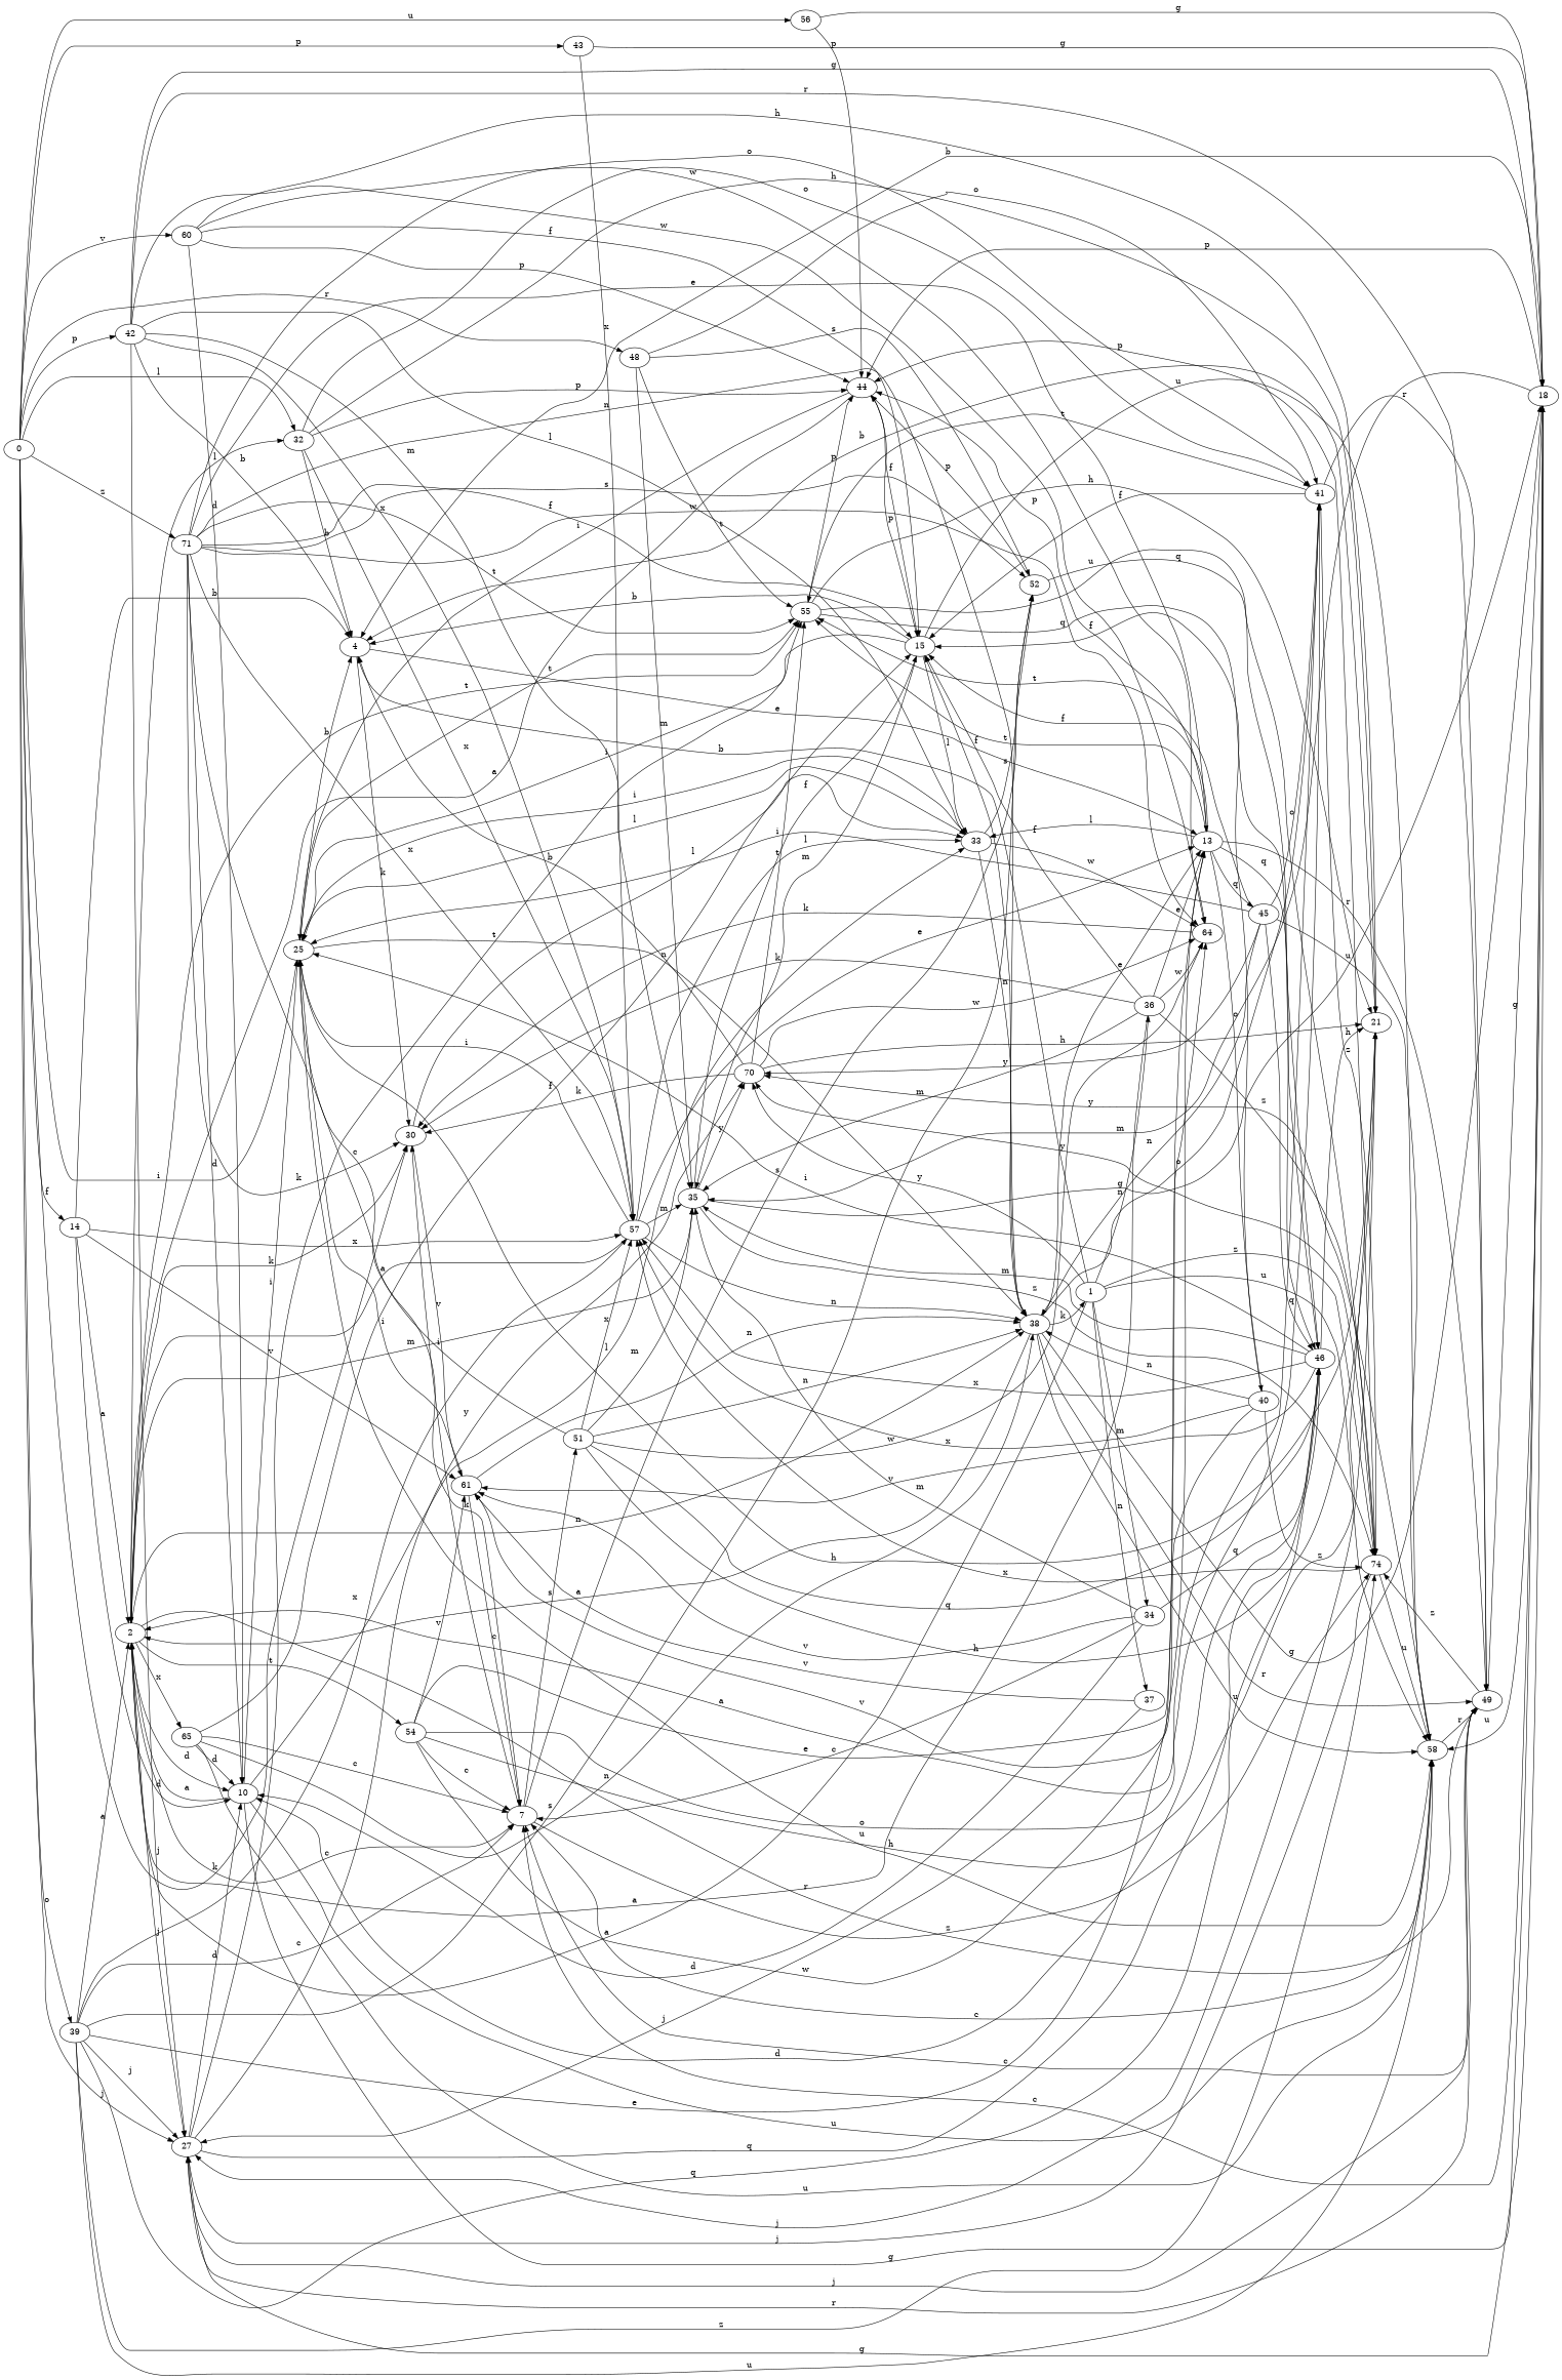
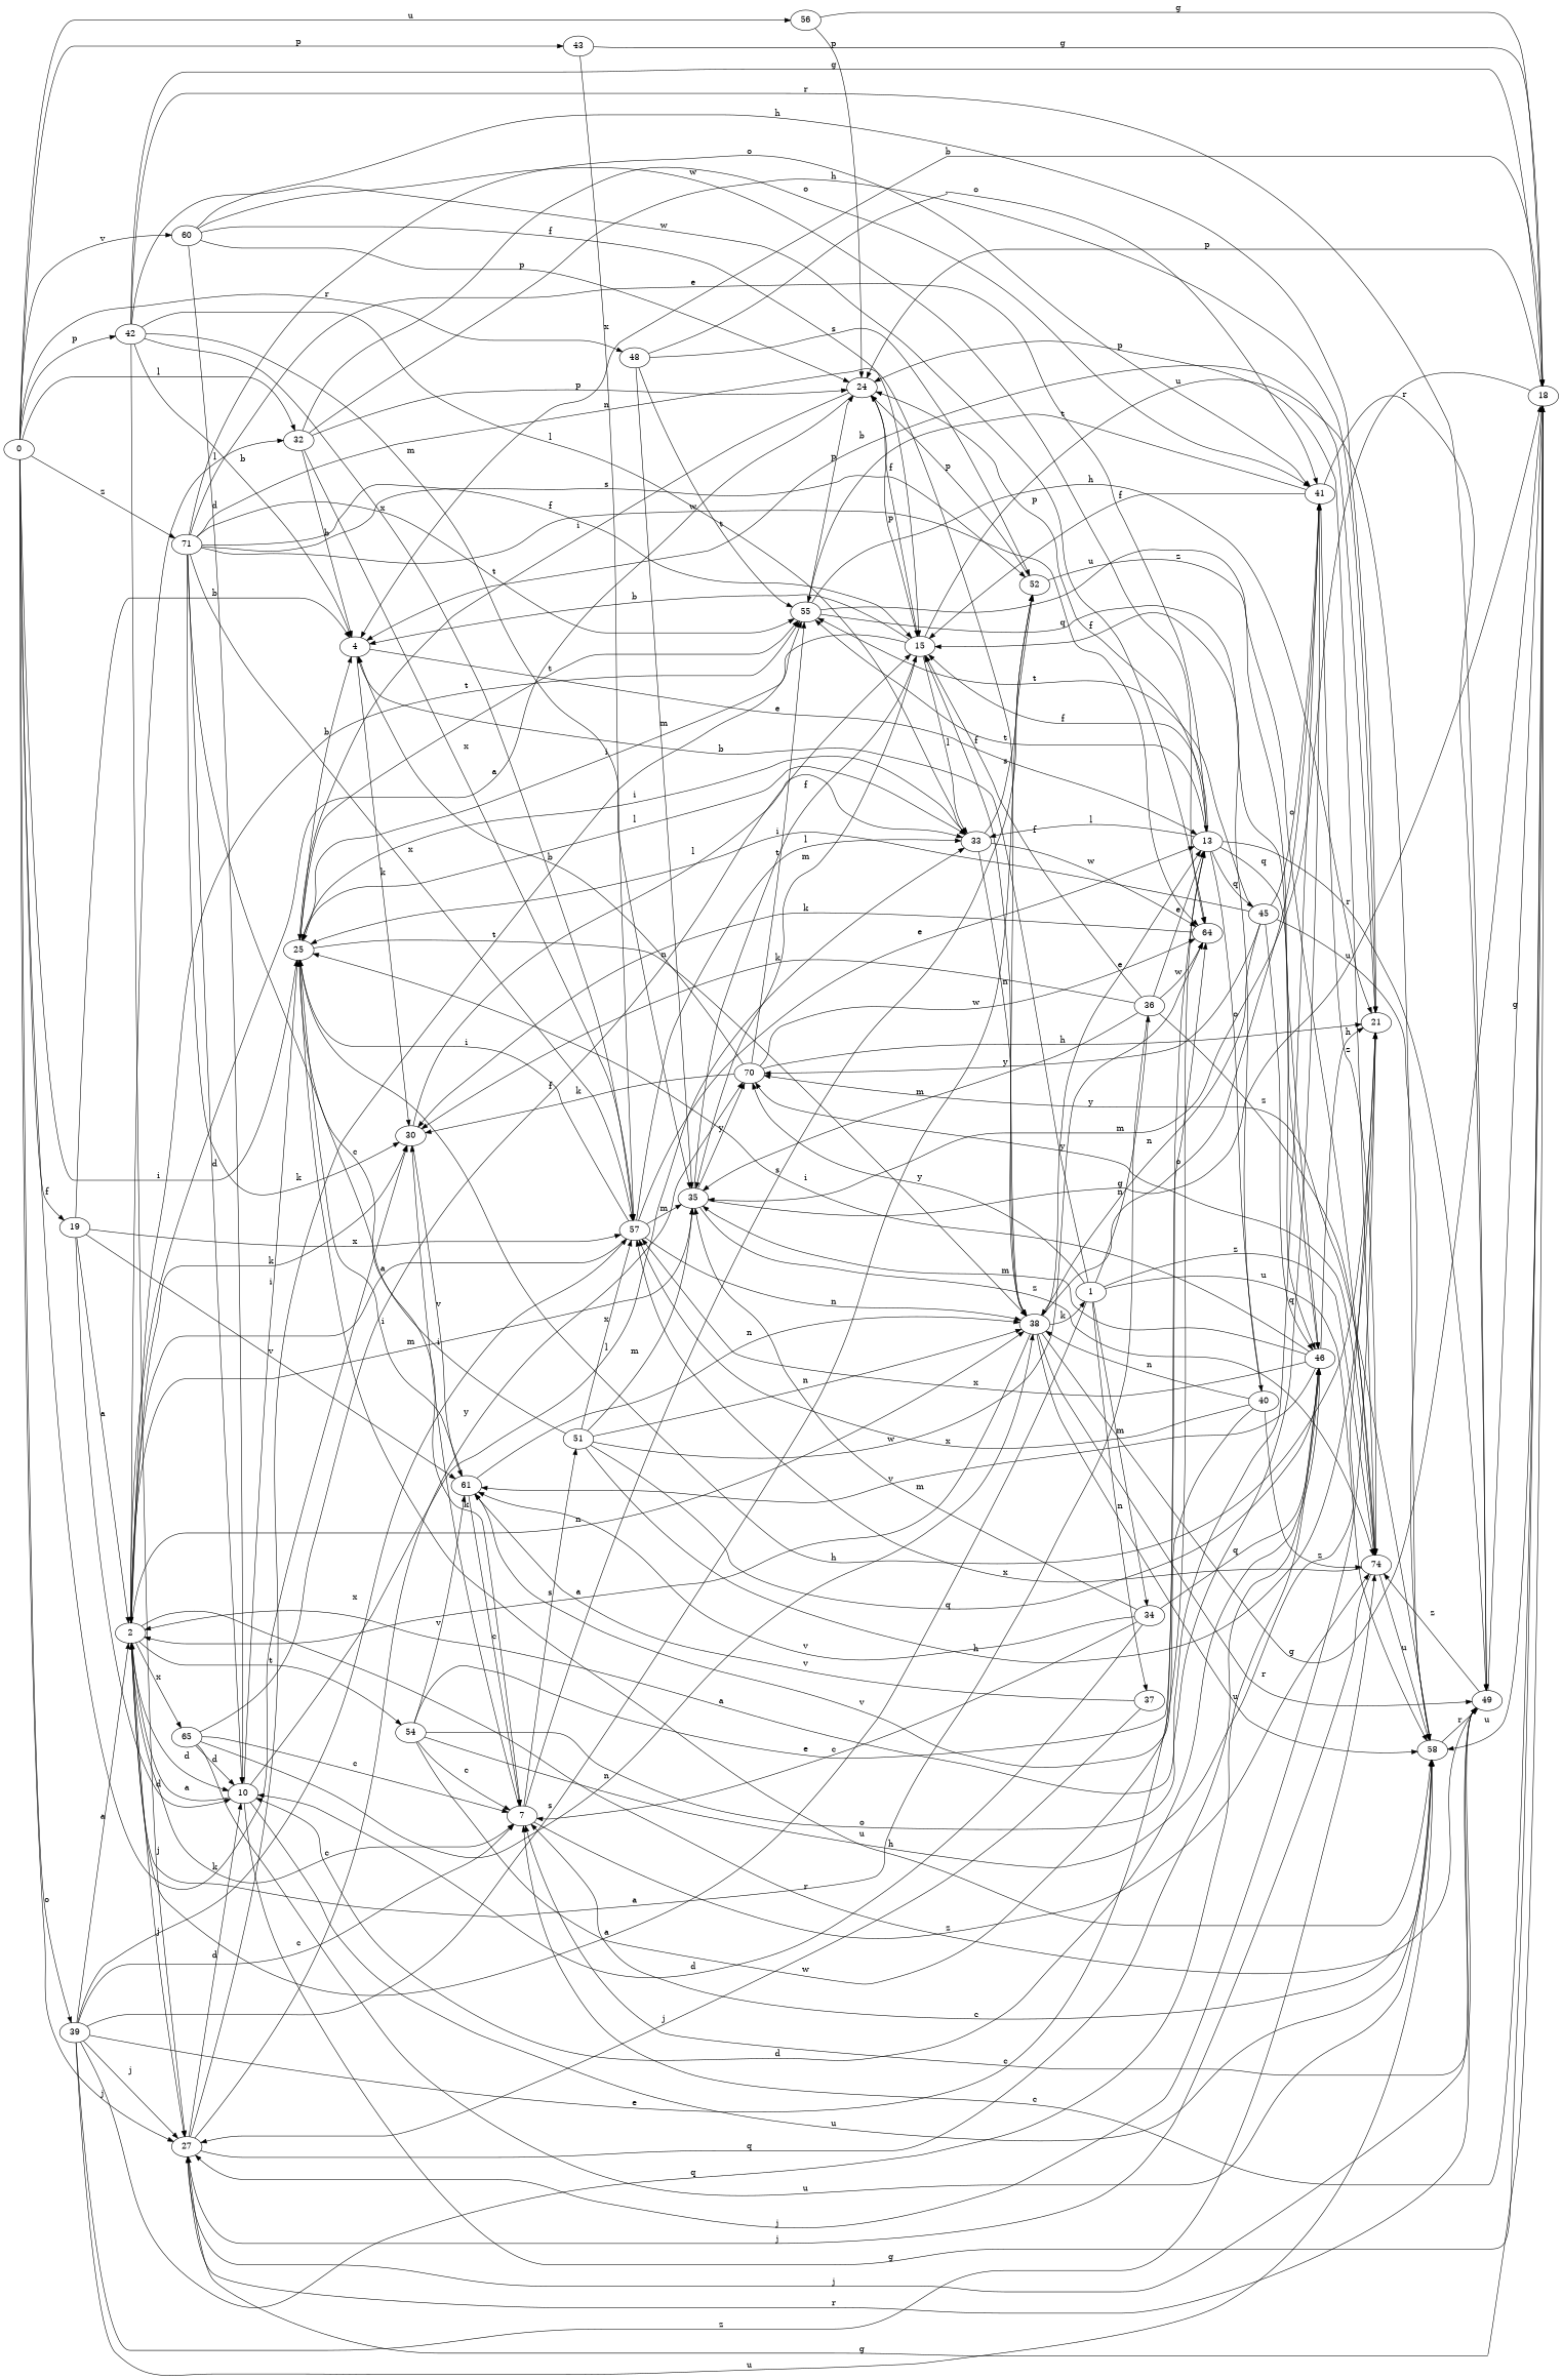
  strict digraph {
    rankdir=LR
    0
-   14
+   14 [label=19]
    25
    27
    30
    32
    39
    42
    43
    48
    56
    60
    71
    2
    4
    10
    61
    n18 [label=57]
    58
    38
    55
    33
    21
    70
    49
    18
    46
-   44
+   44 [label=24]
    41
    74
    7
    13
    52
    35
    64
    15
    1
    34
    36
    37
    54
    65
    51
    40
    45
    0 -> 14 [label=f]
    0 -> 25 [label=i]
    0 -> 27 [label=j]
    0 -> 30 [label=k]
    0 -> 32 [label=l]
    0 -> 39 [label=o]
    0 -> 42 [label=p]
    0 -> 43 [label=p]
    0 -> 48 [label=r]
    0 -> 56 [label=u]
    0 -> 60 [label=v]
    0 -> 71 [label=z]
    14 -> 2 [label=a]
    14 -> 4 [label=b]
    14 -> 10 [label=d]
    14 -> 61 [label=v]
    14 -> n18 [label=x]
    25 -> 4 [label=b]
    25 -> 58 [label=u]
    25 -> 38 [label=n]
    25 -> 55 [label=t]
    25 -> 33 [label=l]
    25 -> 21 [label=h]
    27 -> 10 [label=d]
    27 -> 55 [label=t]
    27 -> 70 [label=y]
    27 -> 49 [label=r]
    27 -> 18 [label=g]
    27 -> 46 [label=q]
    30 -> 61 [label=v]
    30 -> 33 [label=l]
    32 -> 4 [label=b]
    32 -> n18 [label=x]
    32 -> 21 [label=h]
    32 -> 44 [label=p]
    32 -> 41 [label=o]
    39 -> 27 [label=j]
    39 -> 2 [label=a]
    39 -> n18 [label=x]
    39 -> 58 [label=u]
    39 -> 46 [label=q]
    39 -> 74 [label=z]
    39 -> 7 [label=c]
    39 -> 13 [label=e]
    39 -> 52 [label=s]
    42 -> 27 [label=j]
    42 -> 4 [label=b]
    42 -> n18 [label=x]
    42 -> 33 [label=l]
    42 -> 49 [label=r]
    42 -> 18 [label=g]
    42 -> 35 [label=m]
    42 -> 64 [label=w]
    43 -> n18 [label=x]
    43 -> 18 [label=g]
    48 -> 55 [label=t]
    48 -> 41 [label=o]
    48 -> 52 [label=s]
    48 -> 35 [label=m]
    56 -> 18 [label=g]
    56 -> 44 [label=p]
    60 -> 10 [label=d]
    60 -> 21 [label=h]
    60 -> 44 [label=p]
    60 -> 64 [label=w]
    60 -> 15 [label=f]
    71 -> 30 [label=k]
    71 -> 10 [label=d]
    71 -> n18 [label=x]
    71 -> 38 [label=n]
    71 -> 55 [label=t]
    71 -> 41 [label=o]
    71 -> 7 [label=c]
    71 -> 13 [label=e]
    71 -> 52 [label=s]
    71 -> 64 [label=w]
    71 -> 15 [label=f]
    2 -> 27 [label=j]
    2 -> 30 [label=k]
    2 -> 32 [label=l]
    2 -> 10 [label=d]
    2 -> 38 [label=n]
    2 -> 55 [label=t]
    2 -> 49 [label=r]
    2 -> 7 [label=c]
    2 -> 35 [label=m]
    2 -> 54 [label=t]
    2 -> 65 [label=x]
    4 -> 30 [label=k]
    4 -> 13 [label=e]
    10 -> 25 [label=i]
    10 -> 2 [label=a]
    10 -> 58 [label=u]
    10 -> 33 [label=l]
    10 -> 18 [label=g]
    61 -> 25 [label=i]
    61 -> 38 [label=n]
    61 -> 7 [label=c]
    n18 -> 25 [label=i]
    n18 -> 2 [label=a]
    n18 -> 38 [label=n]
    n18 -> 33 [label=l]
    n18 -> 13 [label=e]
    n18 -> 35 [label=m]
    58 -> 70 [label=y]
    58 -> 49 [label=r]
    58 -> 7 [label=c]
    38 -> 2 [label=a]
    38 -> 58 [label=u]
    38 -> 49 [label=r]
    38 -> 18 [label=g]
    38 -> 41 [label=o]
    38 -> 13 [label=e]
    38 -> 15 [label=f]
    38 -> 1 [label=k]
    55 -> 21 [label=h]
    55 -> 46 [label=q]
    55 -> 44 [label=p]
    55 -> 74 [label=u]
    33 -> 25 [label=i]
    33 -> 38 [label=n]
    33 -> 52 [label=s]
    33 -> 64 [label=w]
    21 -> 27 [label=j]
    21 -> 4 [label=b]
    70 -> 30 [label=k]
    70 -> 4 [label=b]
    70 -> 55 [label=t]
    70 -> 21 [label=h]
    70 -> 64 [label=w]
    49 -> 27 [label=j]
    49 -> 18 [label=g]
    49 -> 74 [label=z]
    49 -> 7 [label=c]
    18 -> 4 [label=b]
    18 -> 58 [label=u]
    18 -> 44 [label=p]
    18 -> 7 [label=c]
    18 -> 35 [label=m]
    46 -> 25 [label=i]
    46 -> 10 [label=d]
    46 -> 61 [label=v]
    46 -> n18 [label=x]
    46 -> 21 [label=h]
    46 -> 35 [label=m]
    44 -> 25 [label=i]
    44 -> 2 [label=a]
    44 -> 15 [label=f]
    41 -> 2 [label=a]
    41 -> 55 [label=t]
    41 -> 49 [label=r]
    41 -> 74 [label=z]
    41 -> 15 [label=f]
    74 -> 27 [label=j]
    74 -> n18 [label=x]
    74 -> 58 [label=u]
    74 -> 70 [label=y]
    74 -> 44 [label=p]
    7 -> 30 [label=k]
    7 -> 74 [label=z]
    7 -> 52 [label=s]
    7 -> 51 [label=s]
    13 -> 55 [label=t]
    13 -> 33 [label=l]
    13 -> 49 [label=r]
    13 -> 46 [label=q]
    13 -> 44 [label=p]
    13 -> 15 [label=f]
    13 -> 40 [label=o]
    13 -> 45 [label=q]
-   52 -> 46 [label=q]
+   52 -> 46 [label=z]
    52 -> 44 [label=p]
    35 -> 70 [label=y]
    35 -> 18 [label=g]
    35 -> 74 [label=z]
    35 -> 15 [label=f]
    64 -> 30 [label=k]
    15 -> 25 [label=i]
    15 -> 4 [label=b]
    15 -> 58 [label=u]
    15 -> 33 [label=l]
    15 -> 44 [label=p]
    15 -> 35 [label=m]
    1 -> 2 [label=a]
    1 -> 4 [label=b]
    1 -> 58 [label=u]
    1 -> 70 [label=y]
    1 -> 74 [label=z]
    1 -> 34 [label=m]
    1 -> 36 [label=n]
    1 -> 37 [label=n]
    34 -> 10 [label=d]
    34 -> 61 [label=v]
    34 -> 46 [label=q]
    34 -> 7 [label=c]
    34 -> 35 [label=m]
    36 -> 30 [label=k]
    36 -> 2 [label=a]
    36 -> 74 [label=z]
    36 -> 13 [label=e]
    36 -> 35 [label=m]
    36 -> 64 [label=w]
    36 -> 15 [label=f]
    37 -> 27 [label=j]
    37 -> 61 [label=v]
    54 -> 61 [label=v]
    54 -> 21 [label=h]
    54 -> 41 [label=o]
    54 -> 7 [label=c]
    54 -> 13 [label=e]
    54 -> 64 [label=w]
    65 -> 10 [label=d]
    65 -> 58 [label=u]
    65 -> 38 [label=n]
    65 -> 7 [label=c]
    65 -> 15 [label=f]
    51 -> 25 [label=i]
    51 -> n18 [label=x]
    51 -> 38 [label=n]
    51 -> 21 [label=h]
    51 -> 46 [label=q]
    51 -> 35 [label=m]
    51 -> 64 [label=w]
    40 -> 61 [label=v]
    40 -> n18 [label=x]
    40 -> 38 [label=n]
    40 -> 74 [label=z]
    40 -> 15 [label=f]
    45 -> 25 [label=i]
    45 -> 58 [label=u]
    45 -> 38 [label=n]
    45 -> 55 [label=t]
    45 -> 70 [label=y]
    45 -> 46 [label=q]
    45 -> 41 [label=o]
  }
